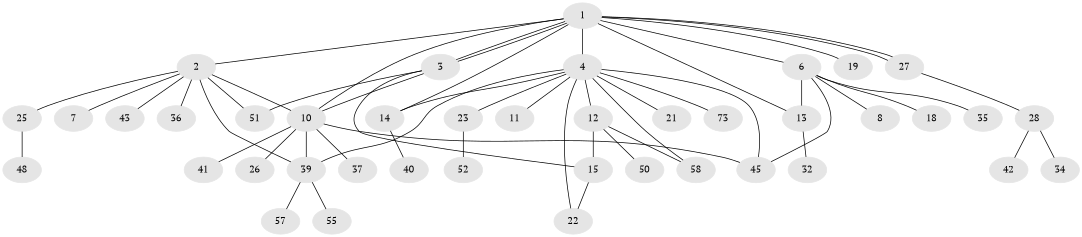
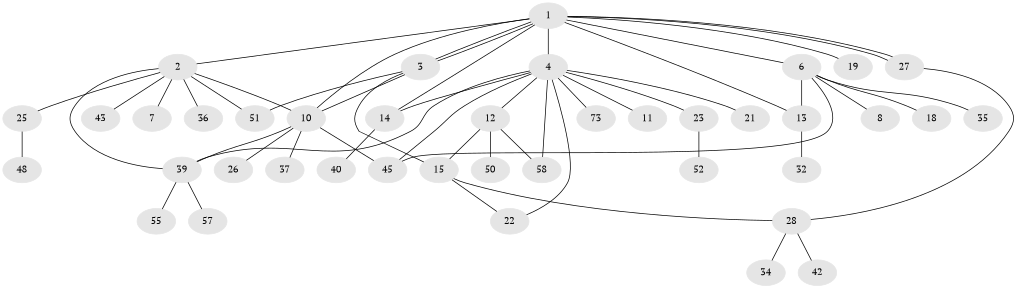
  graph {
    fontname="PT Serif"
    node [color=gray90 fontname="PT Serif" style=filled]
    edge [fontname="PT Serif"]
    1 [super="+17"]
    2 [super="+29"]
    3 [super="+5"]
    4 [super="+9"]
    6 [super="+31"]
    10 [super="+20"]
    13 [super="+24"]
    14 [super="+46"]
    19
    27 [super="+49"]
    7
    25 [super="+59"]
    36
    39 [super="+56"]
    43 [super="+60"]
    51
    15 [super="+33"]
    11
    12 [super="+30"]
    21
    22
    23 [super="+44"]
    45 [super="+47"]
    n24 [label=73]
    58
    8
    18
    35
    26
    37
-   41
    32
    40
    28 [super="+38"]
    48
    55
    57
    50
    52 [super="+54"]
    34
    42
    1 -- 2
    1 -- 3 [weight=2]
    1 -- 3
    1 -- 4 [weight=2]
    1 -- 6 [weight=2]
    1 -- 10
    1 -- 13
    1 -- 14
    1 -- 19
    1 -- 27
    1 -- 27
    2 -- 10
    2 -- 7
    2 -- 25
    2 -- 36
    2 -- 39
    2 -- 43
    2 -- 51
    3 -- 10
    3 -- 51
    3 -- 15
    4 -- 14
    4 -- 39
    4 -- 11
    4 -- 12
    4 -- 21
    4 -- 22
    4 -- 23
    4 -- 45
    4 -- n24
    4 -- 58
    6 -- 13
    6 -- 45
    6 -- 8
    6 -- 18
    6 -- 35
    10 -- 39
    10 -- 45
    10 -- 26
    10 -- 37
-   10 -- 41
    13 -- 32
    14 -- 40
    27 -- 28
    25 -- 48
    39 -- 55
    39 -- 57
    15 -- 22
+   15 -- 28
    12 -- 15
    12 -- 58
    12 -- 50
    23 -- 52
    28 -- 34
    28 -- 42
  }
